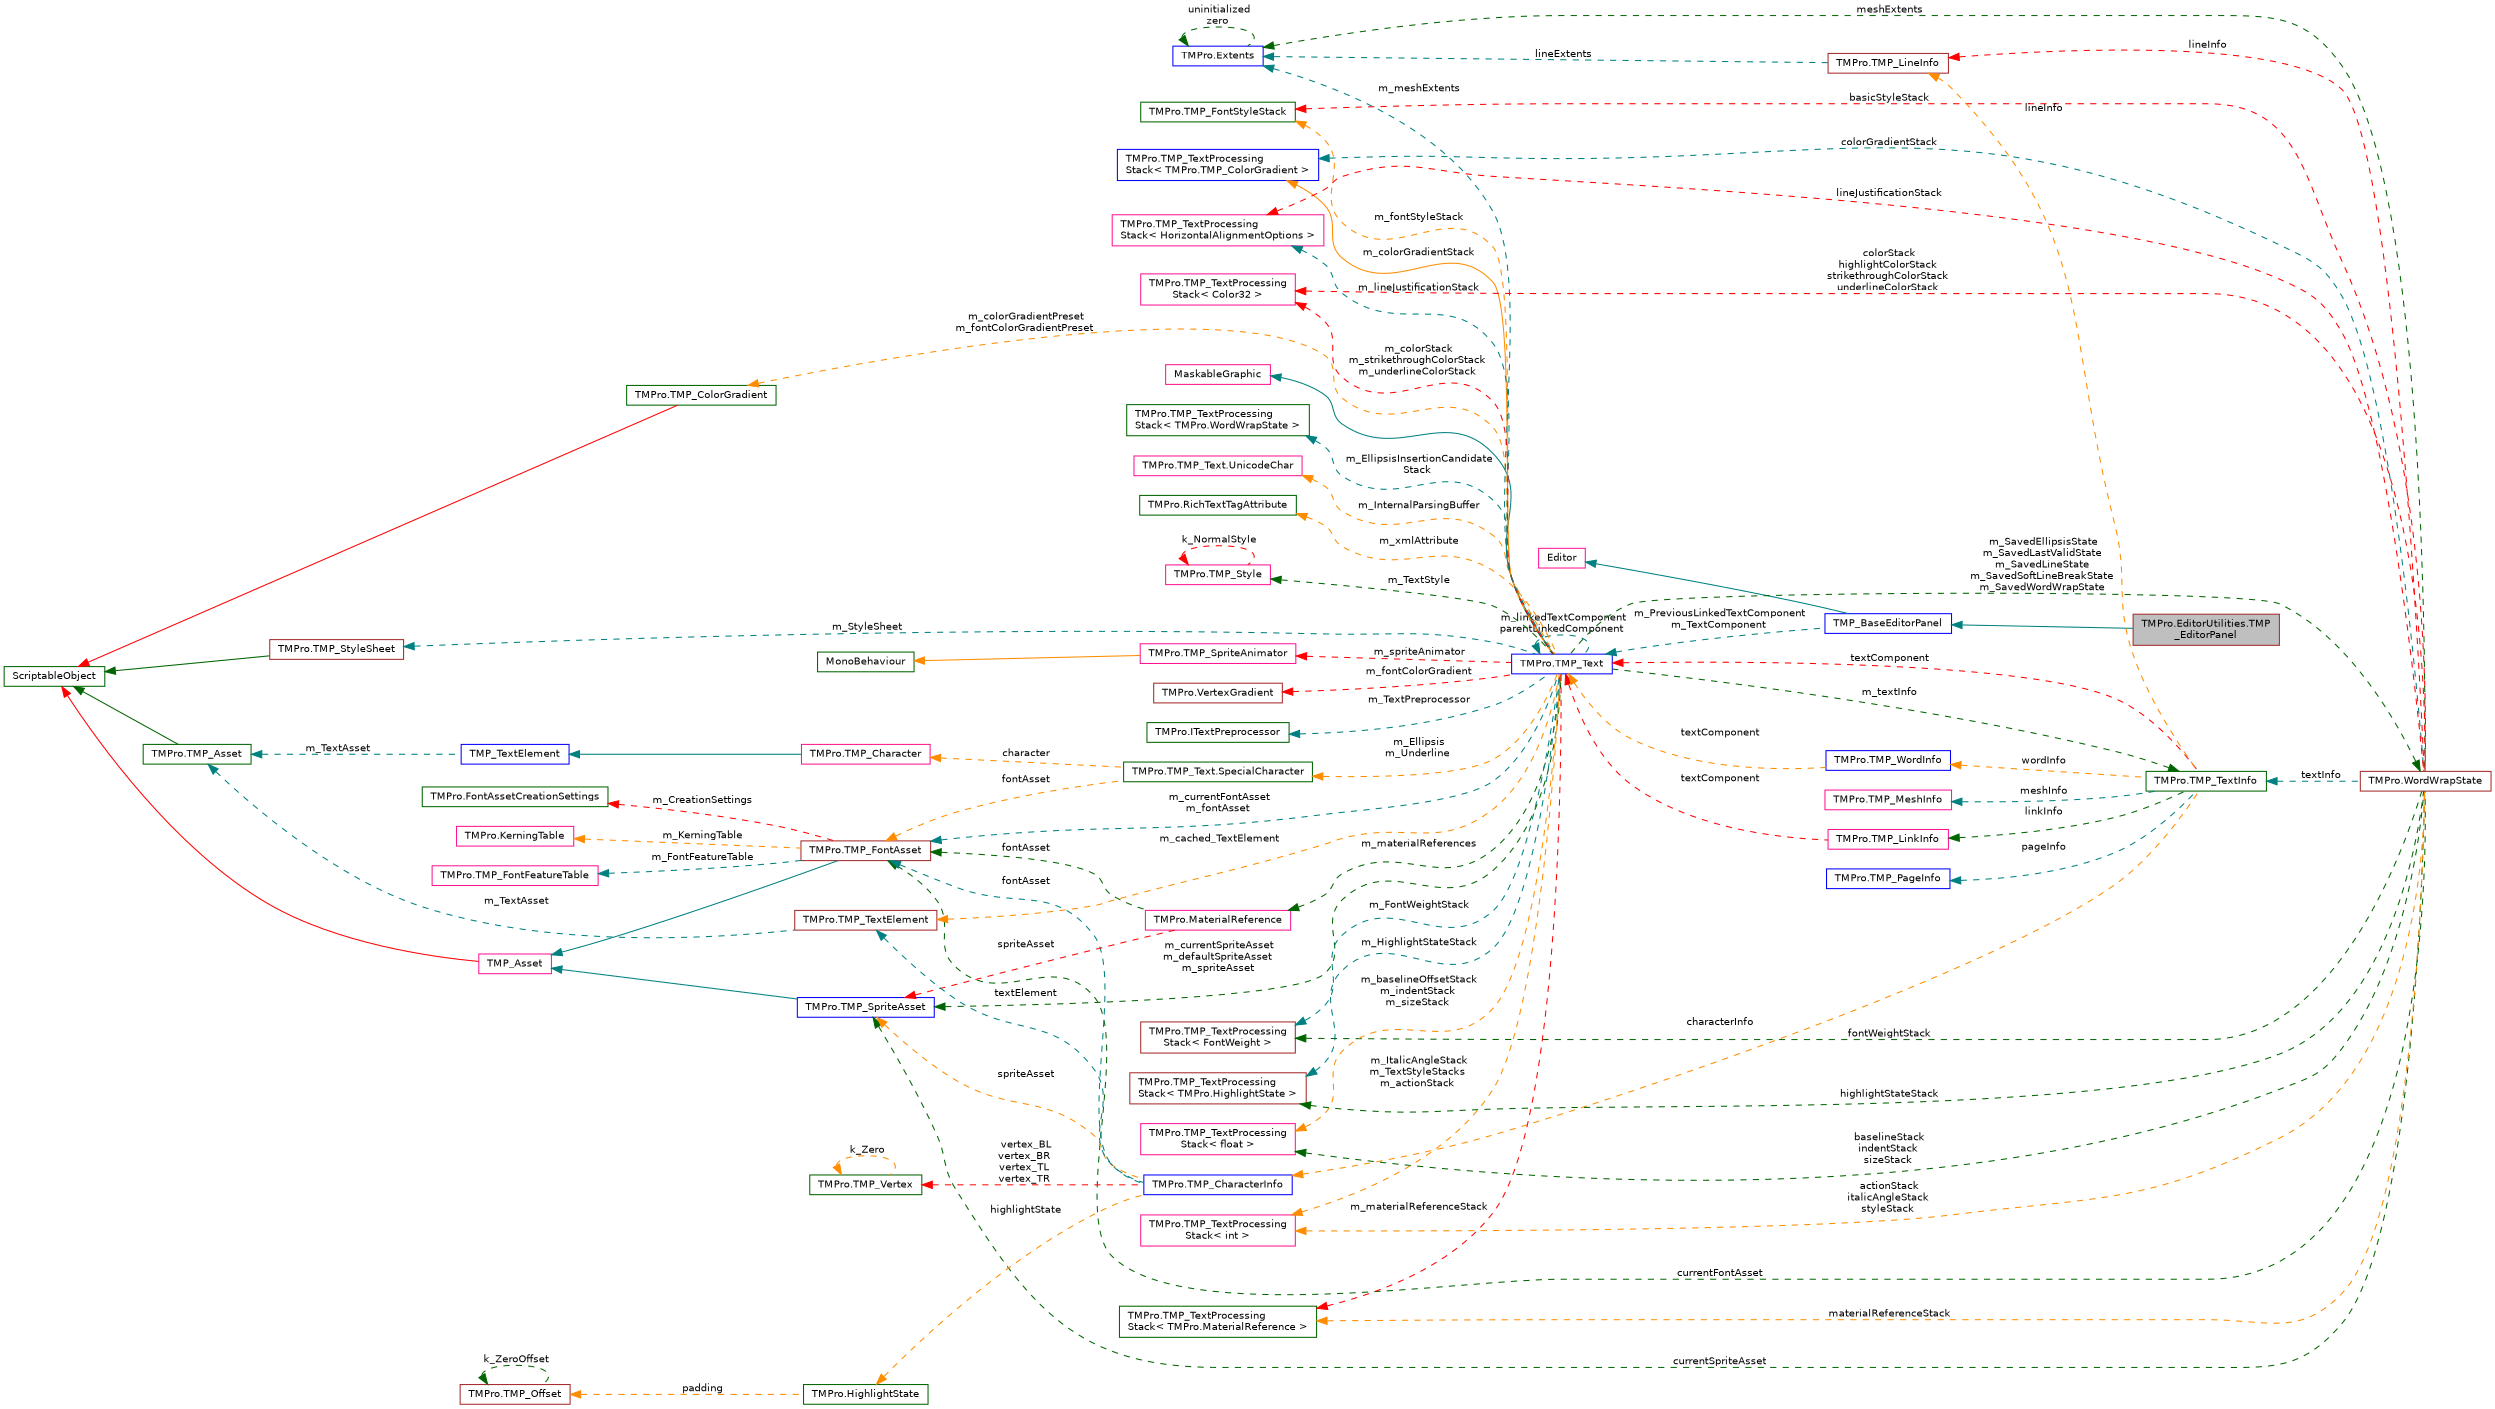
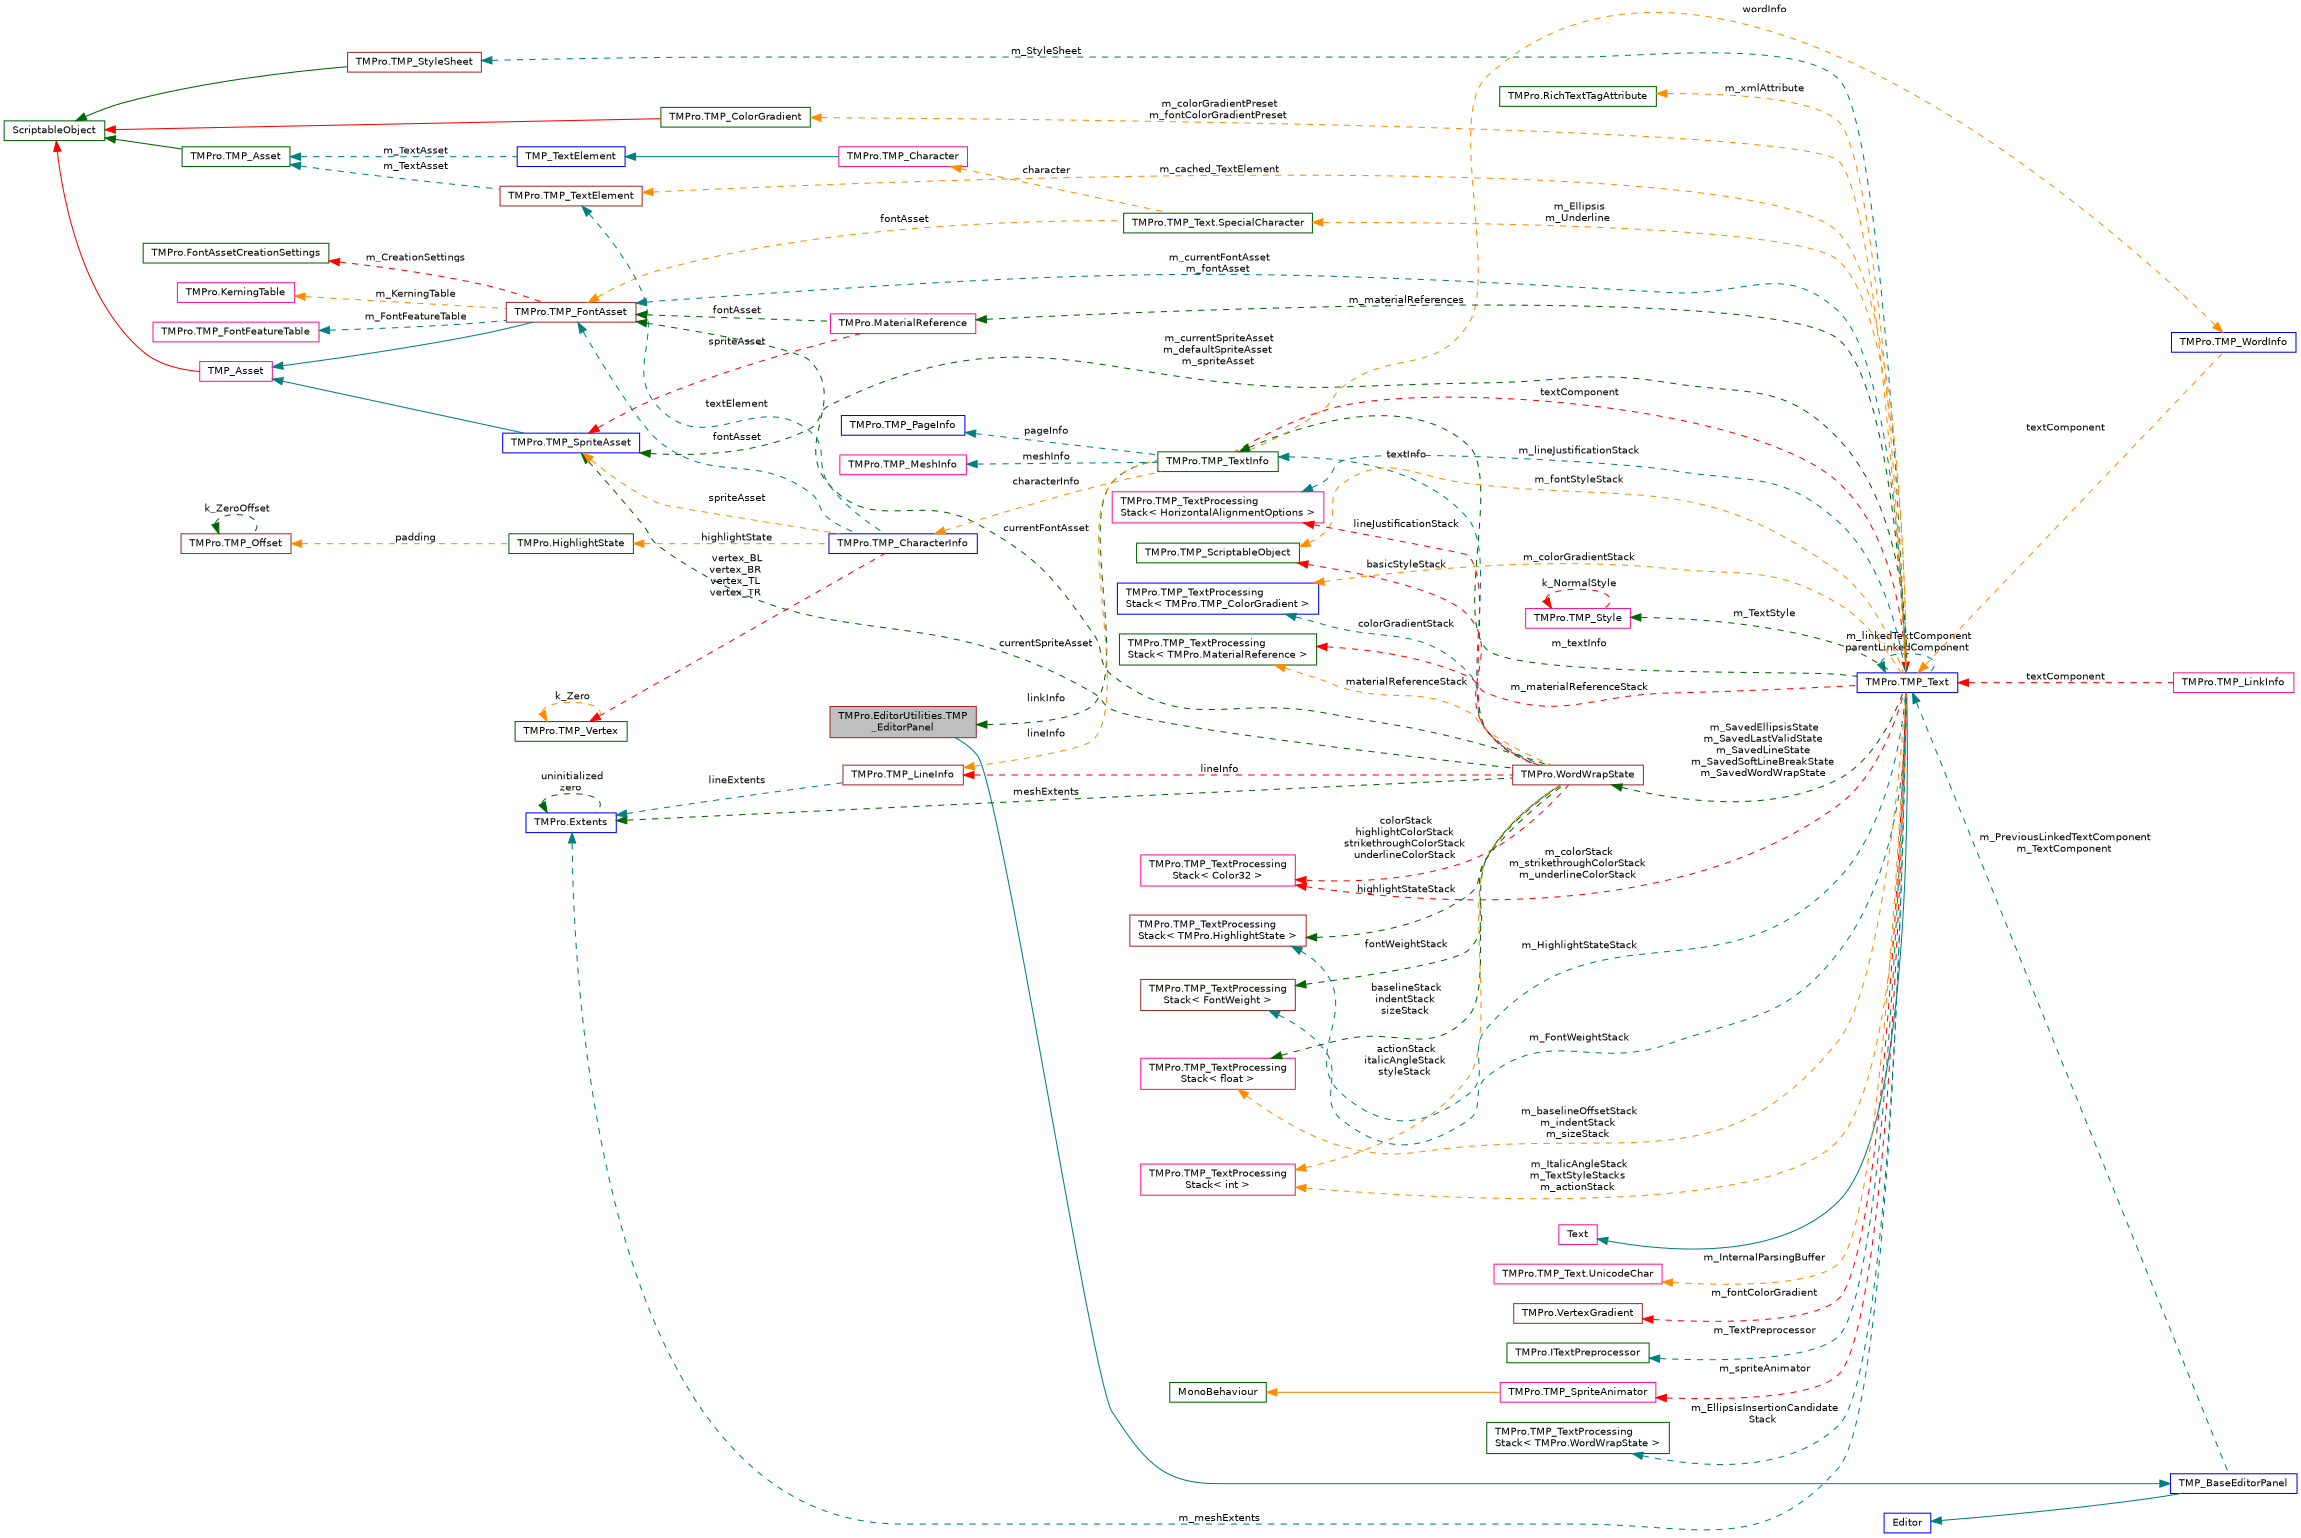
  digraph {
    rankdir=LR
    node [color=deeppink fillcolor=white fontname=Helvetica fontsize=10 shape=record style=filled]
    edge [color=teal dir=back fontname=Helvetica fontsize=10 labelfontname=Helvetica labelfontsize=10 style=dashed]
    n1 [color=brown fillcolor=grey75 fontcolor=black height=0.2 label="TMPro.EditorUtilities.TMP\l_EditorPanel" width=0.4]
    n2 [color=blue height=0.2 label=TMP_BaseEditorPanel width=0.4]
-   n3 [height=0.2 label=Editor width=0.4]
+   n3 [color=blue height=0.2 label=Editor width=0.4]
    n4 [color=blue height=0.2 label="TMPro.TMP_Text" width=0.4]
    n5 [color=darkgreen height=0.2 label="TMPro.TMP_TextInfo" width=0.4]
    n6 [height=0.2 label="TMPro.TMP_LinkInfo" width=0.4]
    n7 [color=blue height=0.2 label="TMPro.TMP_WordInfo" width=0.4]
    n8 [color=brown height=0.2 label="TMPro.WordWrapState" width=0.4]
-   n9 [height=0.2 label=MaskableGraphic width=0.4]
-   n10 [color=darkgreen height=0.2 label="TMPro.TMP_FontStyleStack" width=0.4]
+   n9 [height=0.2 label=Text width=0.4]
+   n10 [color=darkgreen height=0.2 label="TMPro.TMP_ScriptableObject" width=0.4]
    n11 [color=blue height=0.2 label="TMPro.TMP_TextProcessing\lStack\< TMPro.TMP_ColorGradient \>" width=0.4]
    n12 [height=0.2 label="TMPro.TMP_Text.UnicodeChar" width=0.4]
    n13 [height=0.2 label="TMPro.TMP_TextProcessing\lStack\< HorizontalAlignmentOptions \>" width=0.4]
    n14 [height=0.2 label="TMPro.MaterialReference" width=0.4]
    n15 [color=brown height=0.2 label="TMPro.TMP_FontAsset" width=0.4]
    n16 [color=blue height=0.2 label="TMPro.TMP_CharacterInfo" width=0.4]
    n17 [color=darkgreen height=0.2 label="TMPro.TMP_Text.SpecialCharacter" width=0.4]
    n18 [height=0.2 label=TMP_Asset width=0.4]
    n19 [color=blue height=0.2 label="TMPro.TMP_SpriteAsset" width=0.4]
    n20 [color=darkgreen height=0.2 label=ScriptableObject width=0.4]
    n21 [color=darkgreen height=0.2 label="TMPro.TMP_Asset" width=0.4]
    n22 [color=brown height=0.2 label="TMPro.TMP_StyleSheet" width=0.4]
    n23 [color=darkgreen height=0.2 label="TMPro.TMP_ColorGradient" width=0.4]
    n24 [color=brown height=0.2 label="TMPro.TMP_TextElement" width=0.4]
    n25 [color=blue height=0.2 label=TMP_TextElement width=0.4]
    n26 [color=darkgreen height=0.2 label="TMPro.FontAssetCreationSettings" width=0.4]
    n27 [height=0.2 label="TMPro.KerningTable" width=0.4]
    n28 [height=0.2 label="TMPro.TMP_FontFeatureTable" width=0.4]
    n29 [color=blue height=0.2 label="TMPro.TMP_PageInfo" width=0.4]
    n30 [color=brown height=0.2 label="TMPro.TMP_LineInfo" width=0.4]
    n31 [color=blue height=0.2 label="TMPro.Extents" width=0.4]
    n32 [height=0.2 label="TMPro.TMP_MeshInfo" width=0.4]
    n33 [color=darkgreen height=0.2 label="TMPro.HighlightState" width=0.4]
    n34 [color=brown height=0.2 label="TMPro.TMP_Offset" width=0.4]
    n35 [color=darkgreen height=0.2 label="TMPro.TMP_Vertex" width=0.4]
    n36 [height=0.2 label="TMPro.TMP_Character" width=0.4]
    n37 [color=brown height=0.2 label="TMPro.VertexGradient" width=0.4]
    n38 [color=darkgreen height=0.2 label="TMPro.ITextPreprocessor" width=0.4]
    n39 [height=0.2 label="TMPro.TMP_TextProcessing\lStack\< Color32 \>" width=0.4]
    n40 [height=0.2 label="TMPro.TMP_SpriteAnimator" width=0.4]
    n41 [color=darkgreen height=0.2 label=MonoBehaviour width=0.4]
    n42 [color=brown height=0.2 label="TMPro.TMP_TextProcessing\lStack\< FontWeight \>" width=0.4]
    n43 [height=0.2 label="TMPro.TMP_TextProcessing\lStack\< float \>" width=0.4]
    n44 [height=0.2 label="TMPro.TMP_TextProcessing\lStack\< int \>" width=0.4]
    n45 [color=darkgreen height=0.2 label="TMPro.TMP_TextProcessing\lStack\< TMPro.MaterialReference \>" width=0.4]
    n46 [color=brown height=0.2 label="TMPro.TMP_TextProcessing\lStack\< TMPro.HighlightState \>" width=0.4]
    n47 [color=darkgreen height=0.2 label="TMPro.TMP_TextProcessing\lStack\< TMPro.WordWrapState \>" width=0.4]
    n48 [color=darkgreen height=0.2 label="TMPro.RichTextTagAttribute" width=0.4]
    n49 [height=0.2 label="TMPro.TMP_Style" width=0.4]
    n2 -> n1 [style=solid]
    n3 -> n2 [style=solid]
    n4 -> n2 [label=" m_PreviousLinkedTextComponent\nm_TextComponent"]
    n4 -> n4 [label=" m_linkedTextComponent\nparentLinkedComponent"]
    n4 -> n5 [color=red label=" textComponent"]
    n4 -> n6 [color=red label=" textComponent"]
    n4 -> n7 [color=darkorange label=" textComponent"]
    n5 -> n4 [color=darkgreen label=" m_textInfo"]
    n5 -> n8 [label=" textInfo"]
-   n6 -> n5 [color=darkgreen label=" linkInfo"]
+   n1 -> n5 [color=darkgreen label=" linkInfo"]
    n7 -> n5 [color=darkorange label=" wordInfo"]
    n8 -> n4 [color=darkgreen label=" m_SavedEllipsisState\nm_SavedLastValidState\nm_SavedLineState\nm_SavedSoftLineBreakState\nm_SavedWordWrapState"]
    n9 -> n4 [style=solid]
    n10 -> n4 [color=darkorange label=" m_fontStyleStack"]
    n10 -> n8 [color=red label=" basicStyleStack"]
-   n11 -> n4 [color=darkorange label=" m_colorGradientStack" style=solid]
+   n11 -> n4 [color=darkorange label=" m_colorGradientStack"]
    n11 -> n8 [label=" colorGradientStack"]
    n12 -> n4 [color=darkorange label=" m_InternalParsingBuffer"]
    n13 -> n4 [label=" m_lineJustificationStack"]
    n13 -> n8 [color=red label=" lineJustificationStack"]
    n14 -> n4 [color=darkgreen label=" m_materialReferences"]
    n15 -> n4 [label=" m_currentFontAsset\nm_fontAsset"]
    n15 -> n8 [color=darkgreen label=" currentFontAsset"]
    n15 -> n14 [color=darkgreen label=" fontAsset"]
    n15 -> n16 [label=" fontAsset"]
    n15 -> n17 [color=darkorange label=" fontAsset"]
    n16 -> n5 [color=darkorange label=" characterInfo"]
    n17 -> n4 [color=darkorange label=" m_Ellipsis\nm_Underline"]
    n18 -> n15 [style=solid]
    n18 -> n19 [style=solid]
    n19 -> n4 [color=darkgreen label=" m_currentSpriteAsset\nm_defaultSpriteAsset\nm_spriteAsset"]
    n19 -> n8 [color=darkgreen label=" currentSpriteAsset"]
    n19 -> n14 [color=red label=" spriteAsset"]
    n19 -> n16 [color=darkorange label=" spriteAsset"]
    n20 -> n18 [color=red style=solid]
    n20 -> n21 [color=darkgreen style=solid]
    n20 -> n22 [color=darkgreen style=solid]
    n20 -> n23 [color=red style=solid]
    n21 -> n24 [label=" m_TextAsset"]
    n21 -> n25 [label=" m_TextAsset"]
    n22 -> n4 [label=" m_StyleSheet"]
    n23 -> n4 [color=darkorange label=" m_colorGradientPreset\nm_fontColorGradientPreset"]
    n24 -> n4 [color=darkorange label=" m_cached_TextElement"]
    n24 -> n16 [label=" textElement"]
    n25 -> n36 [style=solid]
    n26 -> n15 [color=red label=" m_CreationSettings"]
    n27 -> n15 [color=darkorange label=" m_KerningTable"]
    n28 -> n15 [label=" m_FontFeatureTable"]
    n29 -> n5 [label=" pageInfo"]
    n30 -> n5 [color=darkorange label=" lineInfo"]
    n30 -> n8 [color=red label=" lineInfo"]
    n31 -> n4 [label=" m_meshExtents"]
    n31 -> n8 [color=darkgreen label=" meshExtents"]
    n31 -> n30 [label=" lineExtents"]
    n31 -> n31 [color=darkgreen label=" uninitialized\nzero"]
    n32 -> n5 [label=" meshInfo"]
    n33 -> n16 [color=darkorange label=" highlightState"]
    n34 -> n33 [color=darkorange label=" padding"]
    n34 -> n34 [color=darkgreen label=" k_ZeroOffset"]
    n35 -> n16 [color=red label=" vertex_BL\nvertex_BR\nvertex_TL\nvertex_TR"]
    n35 -> n35 [color=darkorange label=" k_Zero"]
    n36 -> n17 [color=darkorange label=" character"]
    n37 -> n4 [color=red label=" m_fontColorGradient"]
    n38 -> n4 [label=" m_TextPreprocessor"]
    n39 -> n4 [color=red label=" m_colorStack\nm_strikethroughColorStack\nm_underlineColorStack"]
    n39 -> n8 [color=red label=" colorStack\nhighlightColorStack\nstrikethroughColorStack\nunderlineColorStack"]
    n40 -> n4 [color=red label=" m_spriteAnimator"]
    n41 -> n40 [color=darkorange style=solid]
    n42 -> n4 [label=" m_FontWeightStack"]
    n42 -> n8 [color=darkgreen label=" fontWeightStack"]
    n43 -> n4 [color=darkorange label=" m_baselineOffsetStack\nm_indentStack\nm_sizeStack"]
    n43 -> n8 [color=darkgreen label=" baselineStack\nindentStack\nsizeStack"]
    n44 -> n4 [color=darkorange label=" m_ItalicAngleStack\nm_TextStyleStacks\nm_actionStack"]
    n44 -> n8 [color=darkorange label=" actionStack\nitalicAngleStack\nstyleStack"]
    n45 -> n4 [color=red label=" m_materialReferenceStack"]
    n45 -> n8 [color=darkorange label=" materialReferenceStack"]
    n46 -> n4 [label=" m_HighlightStateStack"]
    n46 -> n8 [color=darkgreen label=" highlightStateStack"]
    n47 -> n4 [label=" m_EllipsisInsertionCandidate\lStack"]
    n48 -> n4 [color=darkorange label=" m_xmlAttribute"]
    n49 -> n4 [color=darkgreen label=" m_TextStyle"]
    n49 -> n49 [color=red label=" k_NormalStyle"]
  }
